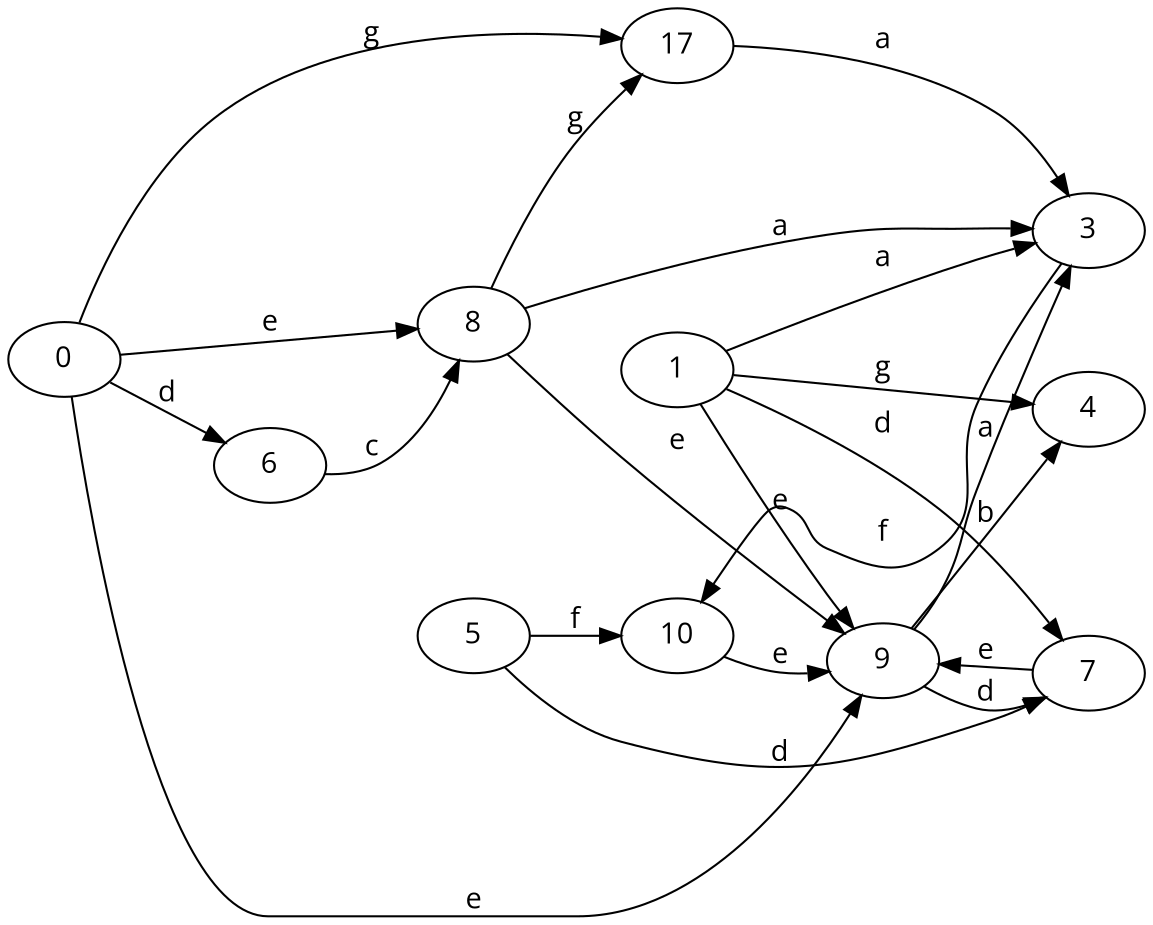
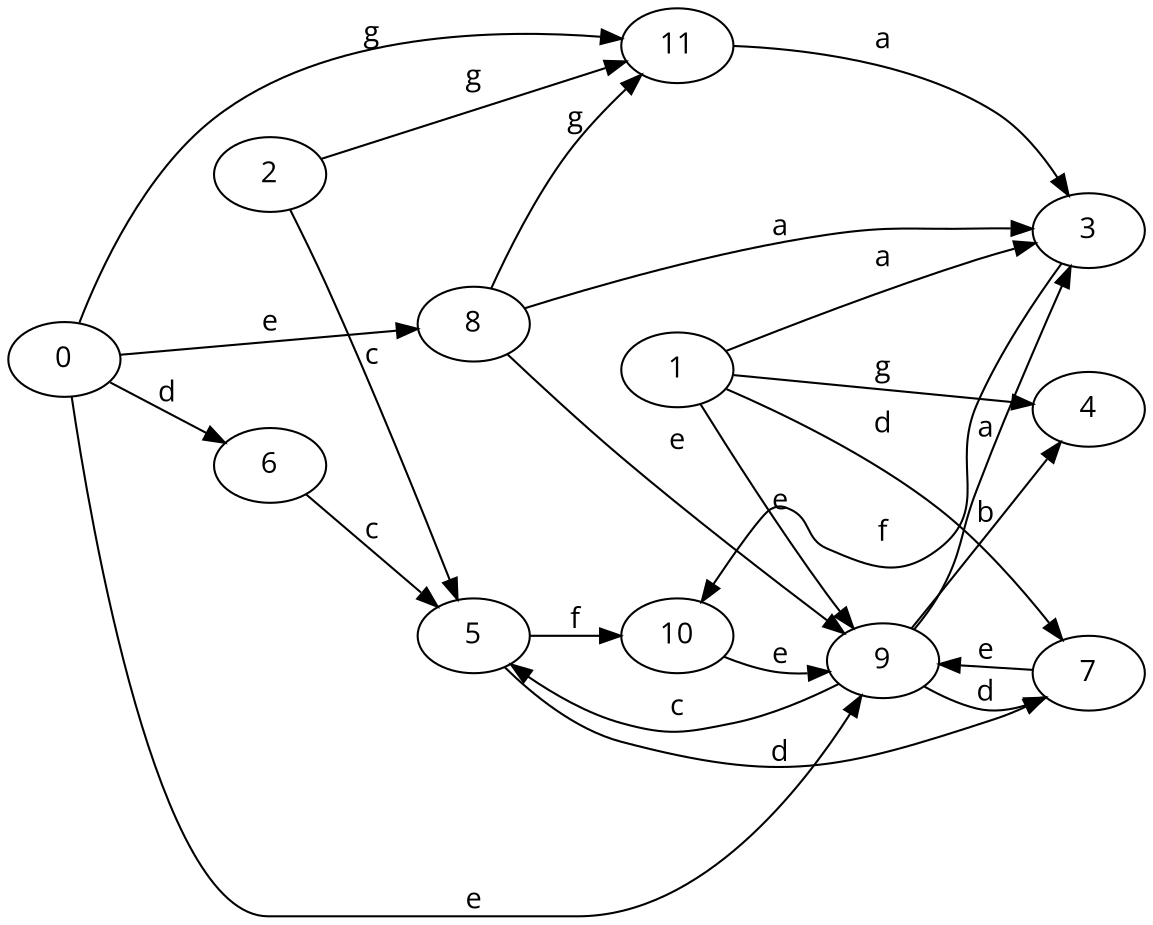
  strict digraph {
    fontname="Open Sans"
    rankdir=LR
    node [fontname="Open Sans"]
    edge [fontname="Open Sans"]
+   2
    5
-   11 [label=17]
+   11
    10
    7
    3
    9
    6
    4
    8
    0
    1
+   2 -> 5 [label=c]
+   2 -> 11 [label=g]
    5 -> 10 [label=f]
    5 -> 7 [label=d]
    11 -> 3 [label=a]
    10 -> 9 [label=e]
    7 -> 9 [label=e]
    3 -> 10 [label=f]
+   9 -> 5 [label=c]
    9 -> 7 [label=d]
    9 -> 3 [label=a]
    9 -> 4 [label=b]
-   6 -> 8 [label=c]
+   6 -> 5 [label=c]
    8 -> 11 [label=g]
    8 -> 3 [label=a]
    8 -> 9 [label=e]
    0 -> 11 [label=g]
    0 -> 9 [label=e]
    0 -> 6 [label=d]
    0 -> 8 [label=e]
    1 -> 7 [label=d]
    1 -> 3 [label=a]
    1 -> 9 [label=e]
    1 -> 4 [label=g]
  }
